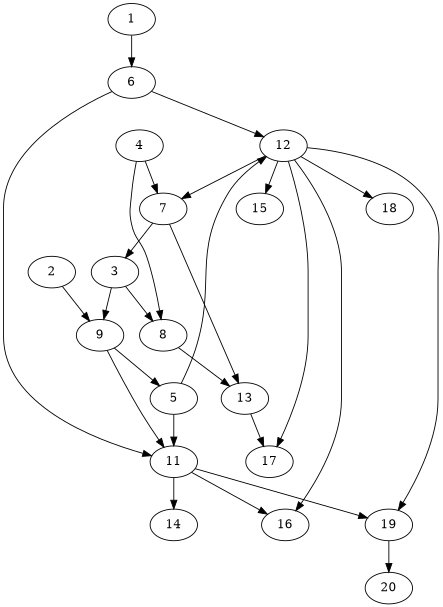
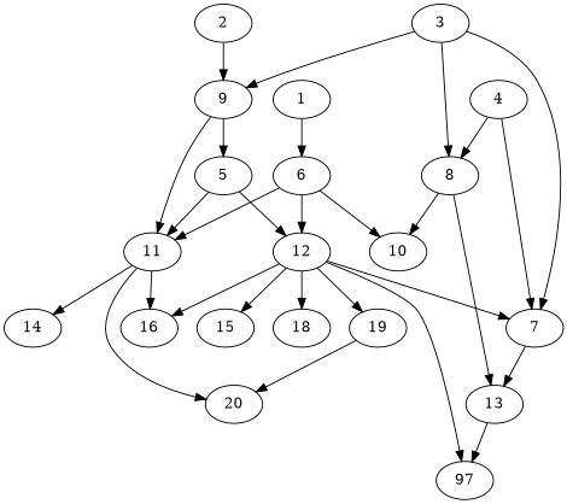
  digraph {
    node [alpha=0.18]
    1 [alpha=0.09 expect_size=26834944]
    6 [alpha=0.15 expect_size=22091776]
    11 [alpha=0.08 expect_size=33178624]
    12 [alpha=0.13 expect_size=7326720]
+   10 [alpha=0.06 expect_size=36176896]
    14 [expect_size=29698048]
    16 [alpha=0.08 expect_size=16931840]
    19 [alpha=0.17 expect_size=9226240]
    7 [alpha=0.12 expect_size=9539584]
    15 [alpha=0.00 expect_size=6173696]
-   17 [expect_size=51874816]
+   17 [expect_size=51874816 label=97]
    18 [alpha=0.02 expect_size=32047104]
    2 [alpha=0.11 expect_size=20888576]
    9 [alpha=0.14 expect_size=14246912]
    5 [alpha=0.05 expect_size=18913280]
    3 [expect_size=27406336]
    8 [alpha=0.10 expect_size=39259136]
    13 [alpha=0.09 expect_size=34155520]
    4 [alpha=0.10 expect_size=16258048]
    20 [alpha=0.17 expect_size=42560512]
    1 -> 6
    6 -> 11
    6 -> 12
+   6 -> 10
    11 -> 14
    11 -> 16
-   11 -> 19
+   11 -> 20
    12 -> 16
    12 -> 19
    12 -> 7
    12 -> 15
    12 -> 17
    12 -> 18
    19 -> 20
    7 -> 13
    2 -> 9
    9 -> 11
    9 -> 5
    5 -> 11
    5 -> 12
-   7 -> 3
+   3 -> 7
    3 -> 9
    3 -> 8
+   8 -> 10
    8 -> 13
    13 -> 17
    4 -> 7
    4 -> 8
  }
